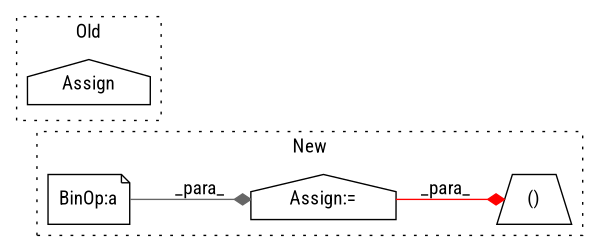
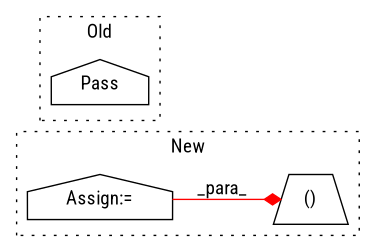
  digraph {
    rankdir=LR
    fontname="Roboto Condensed"
    node [l=3 shape=house fontname="Roboto Condensed"]
    edge [arrowhead=diamond fontname="Roboto Condensed"]
    n1 [a=54 l=6 label="()" s=967 shape=trapezium]
    n2 [a=68 label="Assign:=" s=919]
-   n3 [a=82 label="BinOp:a" s=764 shape=note]
-   n4 [a=62 l=4 label=Assign s=590]
+   n4 [a=62 l=4 label=Pass s=590]
    subgraph cluster_1 {
      label=New
      style=dotted
      n1
      n2
-     n3
    }
    subgraph cluster_2 {
      label=Old
      style=dotted
      n4
    }
    n2 -> n1 [label=_para_ color=red]
-   n3 -> n2 [label=_para_ color=gray40]
  }
